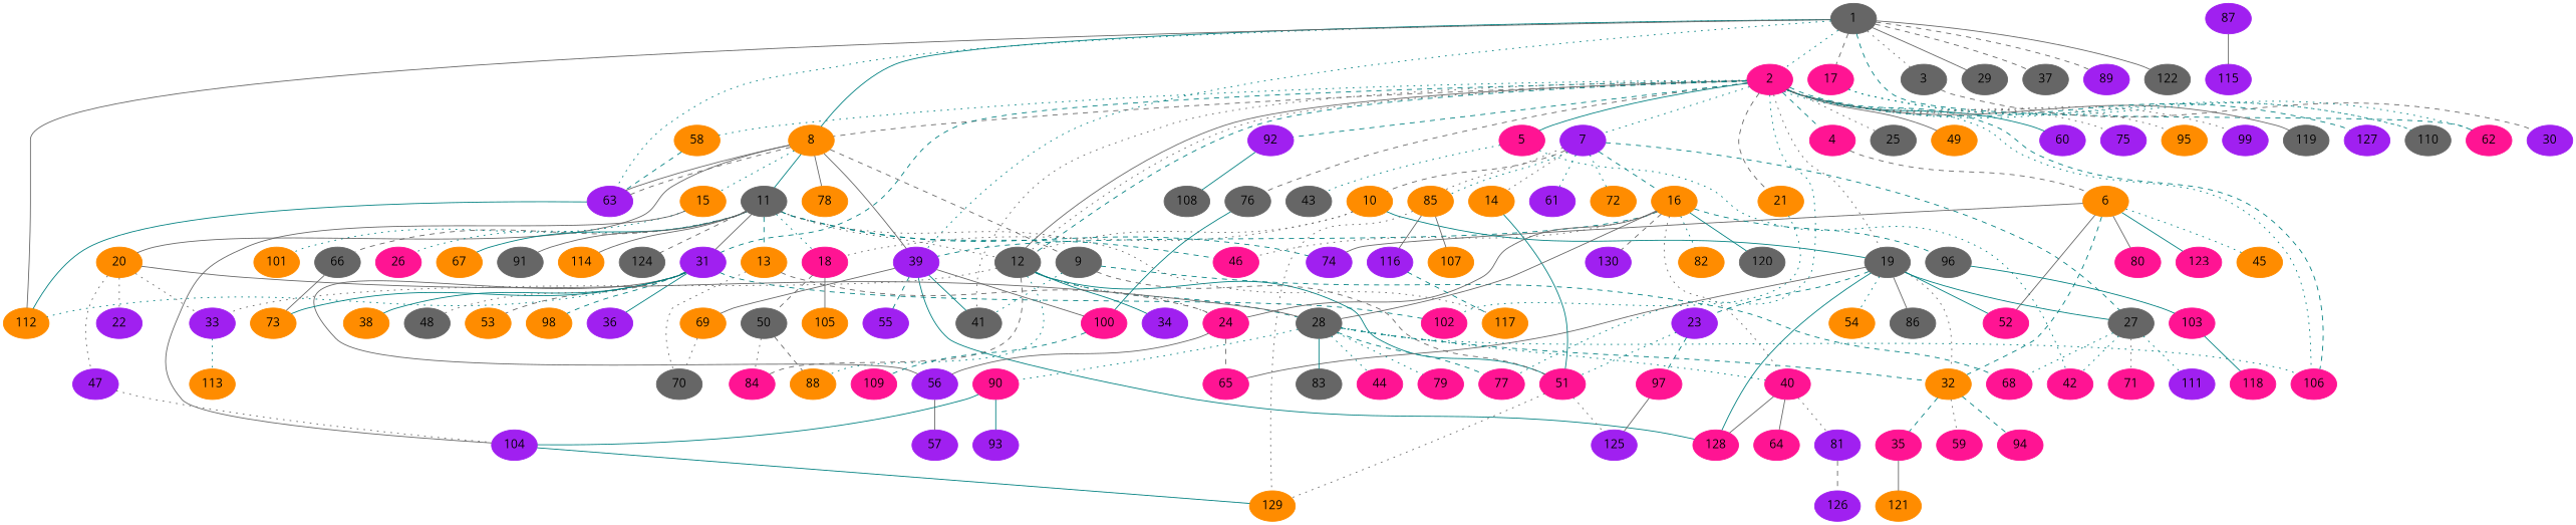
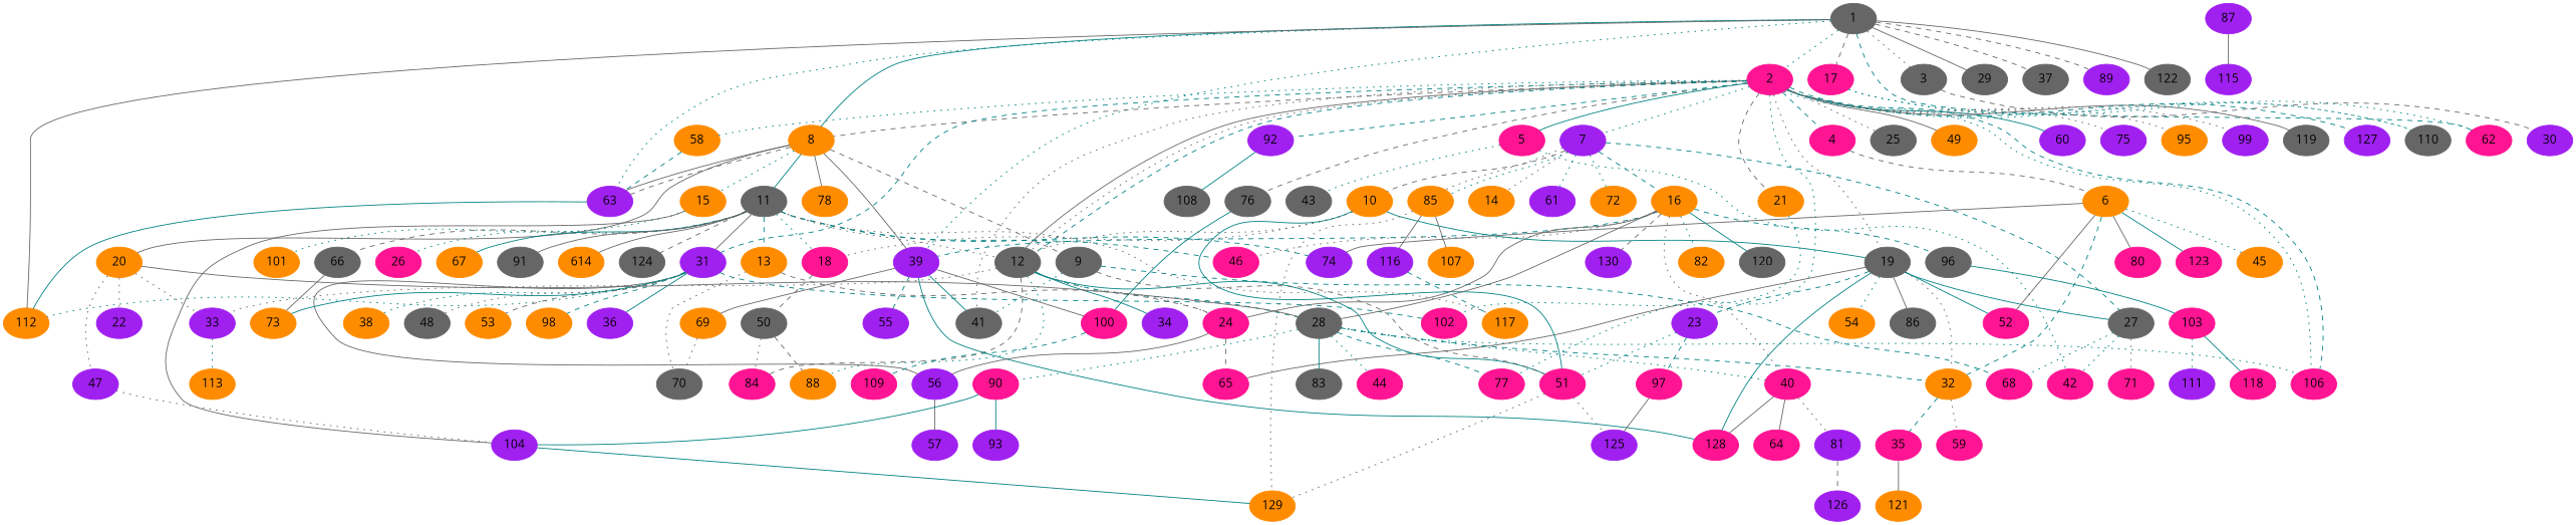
  graph {
    fontname="Open Sans"
    node [color=deeppink fontname="Open Sans" style=filled]
    edge [color=teal fontname="Open Sans" style=dotted]
    1 [color=gray40]
    2
    3 [color=gray40]
    8 [color=darkorange]
    17
    29 [color=gray40]
    37 [color=gray40]
    39 [color=purple]
    62
    63 [color=purple]
    89 [color=purple]
    112 [color=darkorange]
    122 [color=gray40]
    4
    5
    7 [color=purple]
    12 [color=gray40]
    19 [color=gray40]
    21 [color=darkorange]
    25 [color=gray40]
    31 [color=purple]
    41 [color=gray40]
    49 [color=darkorange]
    58 [color=darkorange]
    60 [color=purple]
    75 [color=purple]
    76 [color=gray40]
    77
    92 [color=purple]
    95 [color=darkorange]
    99 [color=purple]
    106
    110 [color=gray40]
    119 [color=gray40]
    127 [color=purple]
    30 [color=purple]
    9 [color=gray40]
    11 [color=gray40]
    15 [color=darkorange]
    20 [color=darkorange]
    78 [color=darkorange]
    128
    55 [color=purple]
    69 [color=darkorange]
    100
    87 [color=purple]
    115 [color=purple]
    6 [color=darkorange]
    42
    43 [color=gray40]
    10 [color=darkorange]
    14 [color=darkorange]
    16 [color=darkorange]
    27 [color=gray40]
    61 [color=purple]
    72 [color=darkorange]
    85 [color=darkorange]
    51
    24
    28 [color=gray40]
    33 [color=purple]
    34 [color=purple]
    84
    88 [color=darkorange]
    32 [color=darkorange]
    52
    23 [color=purple]
    54 [color=darkorange]
    65
    86 [color=gray40]
    102
    56 [color=purple]
    36 [color=purple]
    38 [color=darkorange]
    48 [color=gray40]
    53 [color=darkorange]
    73 [color=darkorange]
    98 [color=darkorange]
    108 [color=gray40]
    45 [color=darkorange]
    74 [color=purple]
    80
    123
    35
    59
-   94
    18
    46
    40
    82 [color=darkorange]
    96 [color=gray40]
    120 [color=gray40]
    130 [color=purple]
    68
    71
    111 [color=purple]
    129 [color=darkorange]
    107 [color=darkorange]
    116 [color=purple]
    13 [color=darkorange]
    26
    66 [color=gray40]
    67 [color=darkorange]
    91 [color=gray40]
-   114 [color=darkorange]
+   114 [color=darkorange label=614]
    117 [color=darkorange]
    124 [color=gray40]
    101 [color=darkorange]
    104 [color=purple]
    22 [color=purple]
    47 [color=purple]
    125 [color=purple]
    50 [color=gray40]
-   105 [color=darkorange]
    70 [color=gray40]
    44
-   79
    83 [color=gray40]
    90
    113 [color=darkorange]
    64
    81 [color=purple]
    103
    97
    57 [color=purple]
    93 [color=purple]
    121 [color=darkorange]
    109
    126 [color=purple]
    118
    1 -- 2
    1 -- 3 [color=gray40]
    1 -- 8 [style=solid]
    1 -- 17 [color=gray40 style=dashed]
    1 -- 29 [color=gray40 style=solid]
    1 -- 37 [color=gray40 style=dashed]
    1 -- 39
    1 -- 62 [style=dashed]
    1 -- 63
    1 -- 89 [color=gray40 style=dashed]
    1 -- 112 [color=gray40 style=solid]
    1 -- 122 [color=gray40 style=solid]
    2 -- 8 [color=gray40 style=dashed]
    2 -- 4 [style=dashed]
    2 -- 5 [style=solid]
    2 -- 7
    2 -- 12 [color=gray40 style=solid]
    2 -- 12 [color=gray40]
    2 -- 12 [style=dashed]
    2 -- 19 [color=gray40]
    2 -- 21 [color=gray40 style=dashed]
    2 -- 25 [color=gray40]
    2 -- 31 [style=dashed]
    2 -- 41 [color=gray40]
    2 -- 49 [color=gray40 style=solid]
    2 -- 58
    2 -- 60 [style=solid]
    2 -- 75 [color=gray40]
    2 -- 76 [color=gray40 style=dashed]
    2 -- 77
    2 -- 92 [style=dashed]
    2 -- 95 [color=gray40]
    2 -- 99 [color=gray40]
    2 -- 106
    2 -- 106 [style=dashed]
    2 -- 110
    2 -- 119 [color=gray40 style=solid]
    2 -- 127 [style=dashed]
    3 -- 30 [color=gray40 style=dashed]
    8 -- 39 [color=gray40 style=solid]
    8 -- 63 [color=gray40 style=solid]
    8 -- 63 [color=gray40 style=dashed]
    8 -- 9 [color=gray40 style=dashed]
    8 -- 11 [style=solid]
    8 -- 15
    8 -- 20 [color=gray40 style=solid]
    8 -- 78 [color=gray40 style=solid]
    17 -- 62
    17 -- 110
    39 -- 41 [style=solid]
    39 -- 128 [style=solid]
    39 -- 55 [style=dashed]
    39 -- 69 [color=gray40 style=solid]
    39 -- 100 [color=gray40 style=solid]
    63 -- 112 [style=solid]
    4 -- 6 [color=gray40 style=dashed]
    5 -- 42
    5 -- 43
    7 -- 10 [color=gray40 style=dashed]
    7 -- 14 [color=gray40]
    7 -- 16 [style=dashed]
    7 -- 27 [style=dashed]
    7 -- 61
    7 -- 72
    7 -- 85 [color=gray40]
    7 -- 85
    12 -- 51 [style=solid]
    12 -- 24 [color=gray40]
    12 -- 28 [style=dashed]
    12 -- 33 [color=gray40]
    12 -- 34 [style=solid]
    12 -- 84 [color=gray40 style=dashed]
    12 -- 88
    19 -- 128 [style=solid]
    19 -- 27 [style=solid]
    19 -- 32 [color=gray40]
    19 -- 52 [style=solid]
    19 -- 23 [style=dashed]
    19 -- 54
    19 -- 65 [color=gray40 style=solid]
    19 -- 86 [color=gray40 style=solid]
    21 -- 102
    31 -- 112
    31 -- 102 [style=dashed]
    31 -- 56 [color=gray40 style=solid]
    31 -- 36 [style=solid]
-   31 -- 38 [style=solid]
+   31 -- 38
    31 -- 48 [color=gray40]
    31 -- 53 [color=gray40 style=dashed]
    31 -- 73 [style=solid]
    31 -- 98 [style=dashed]
    58 -- 63 [style=dashed]
    76 -- 100 [style=solid]
    92 -- 108 [style=solid]
    9 -- 41
    9 -- 51 [color=gray40 style=dashed]
    9 -- 68 [style=dashed]
    11 -- 12 [color=gray40]
    11 -- 31 [color=gray40 style=solid]
    11 -- 74 [style=dashed]
    11 -- 18
    11 -- 46 [style=dashed]
    11 -- 13 [style=dashed]
    11 -- 26
    11 -- 66 [color=gray40 style=dashed]
    11 -- 67 [style=solid]
    11 -- 91 [color=gray40 style=solid]
    11 -- 114 [color=gray40 style=solid]
    11 -- 117 [color=gray40]
    11 -- 124 [color=gray40 style=dashed]
    15 -- 101
    15 -- 104 [color=gray40 style=solid]
    20 -- 28 [color=gray40 style=solid]
    20 -- 33 [color=gray40]
    20 -- 22 [color=gray40]
    20 -- 47 [color=gray40]
    69 -- 70 [color=gray40]
    100 -- 109 [style=dashed]
    87 -- 115 [color=gray40 style=solid]
    6 -- 32 [style=dashed]
    6 -- 52 [color=gray40 style=solid]
    6 -- 45
    6 -- 74 [color=gray40 style=solid]
    6 -- 80 [color=gray40 style=solid]
    6 -- 123 [style=solid]
    10 -- 12 [color=gray40]
    10 -- 19 [style=solid]
-   14 -- 51 [style=solid]
+   10 -- 51 [style=solid]
    10 -- 18 [color=gray40]
    16 -- 39 [style=dashed]
    16 -- 24 [color=gray40 style=solid]
    16 -- 28 [color=gray40 style=solid]
    16 -- 46 [color=gray40]
    16 -- 40 [color=gray40]
    16 -- 82
    16 -- 96 [style=dashed]
    16 -- 120 [style=solid]
    16 -- 130 [color=gray40 style=dashed]
    27 -- 42
    27 -- 68
    27 -- 71 [color=gray40]
-   27 -- 111
+   103 -- 111
    85 -- 129 [color=gray40]
    85 -- 107 [color=gray40 style=solid]
    85 -- 116 [color=gray40 style=solid]
    51 -- 129 [color=gray40]
    51 -- 125 [color=gray40]
    24 -- 65 [color=gray40 style=dashed]
    24 -- 56 [color=gray40 style=solid]
    28 -- 77 [style=dashed]
    28 -- 106
    28 -- 32 [style=dashed]
    28 -- 40
    28 -- 44
-   28 -- 79
    28 -- 83 [style=solid]
    28 -- 90
    33 -- 113
    32 -- 35 [style=dashed]
    32 -- 59 [color=gray40]
-   32 -- 94 [style=dashed]
    23 -- 51
    23 -- 97 [style=dashed]
    56 -- 57 [color=gray40 style=solid]
    35 -- 121 [color=gray40 style=solid]
    18 -- 50 [color=gray40 style=dashed]
-   18 -- 105 [color=gray40 style=solid]
    40 -- 128 [color=gray40 style=solid]
    40 -- 64 [color=gray40 style=solid]
    40 -- 81 [color=gray40]
    96 -- 103 [style=solid]
    116 -- 117 [style=dashed]
    13 -- 24 [color=gray40 style=dashed]
    13 -- 70 [color=gray40]
    66 -- 73 [color=gray40 style=solid]
    104 -- 129 [style=solid]
    47 -- 104 [color=gray40]
    50 -- 84 [color=gray40]
    50 -- 88 [color=gray40 style=dashed]
    90 -- 104 [style=solid]
    90 -- 93 [style=solid]
    81 -- 126 [color=gray40 style=dashed]
    103 -- 118 [style=solid]
    97 -- 125 [color=gray40 style=solid]
  }
